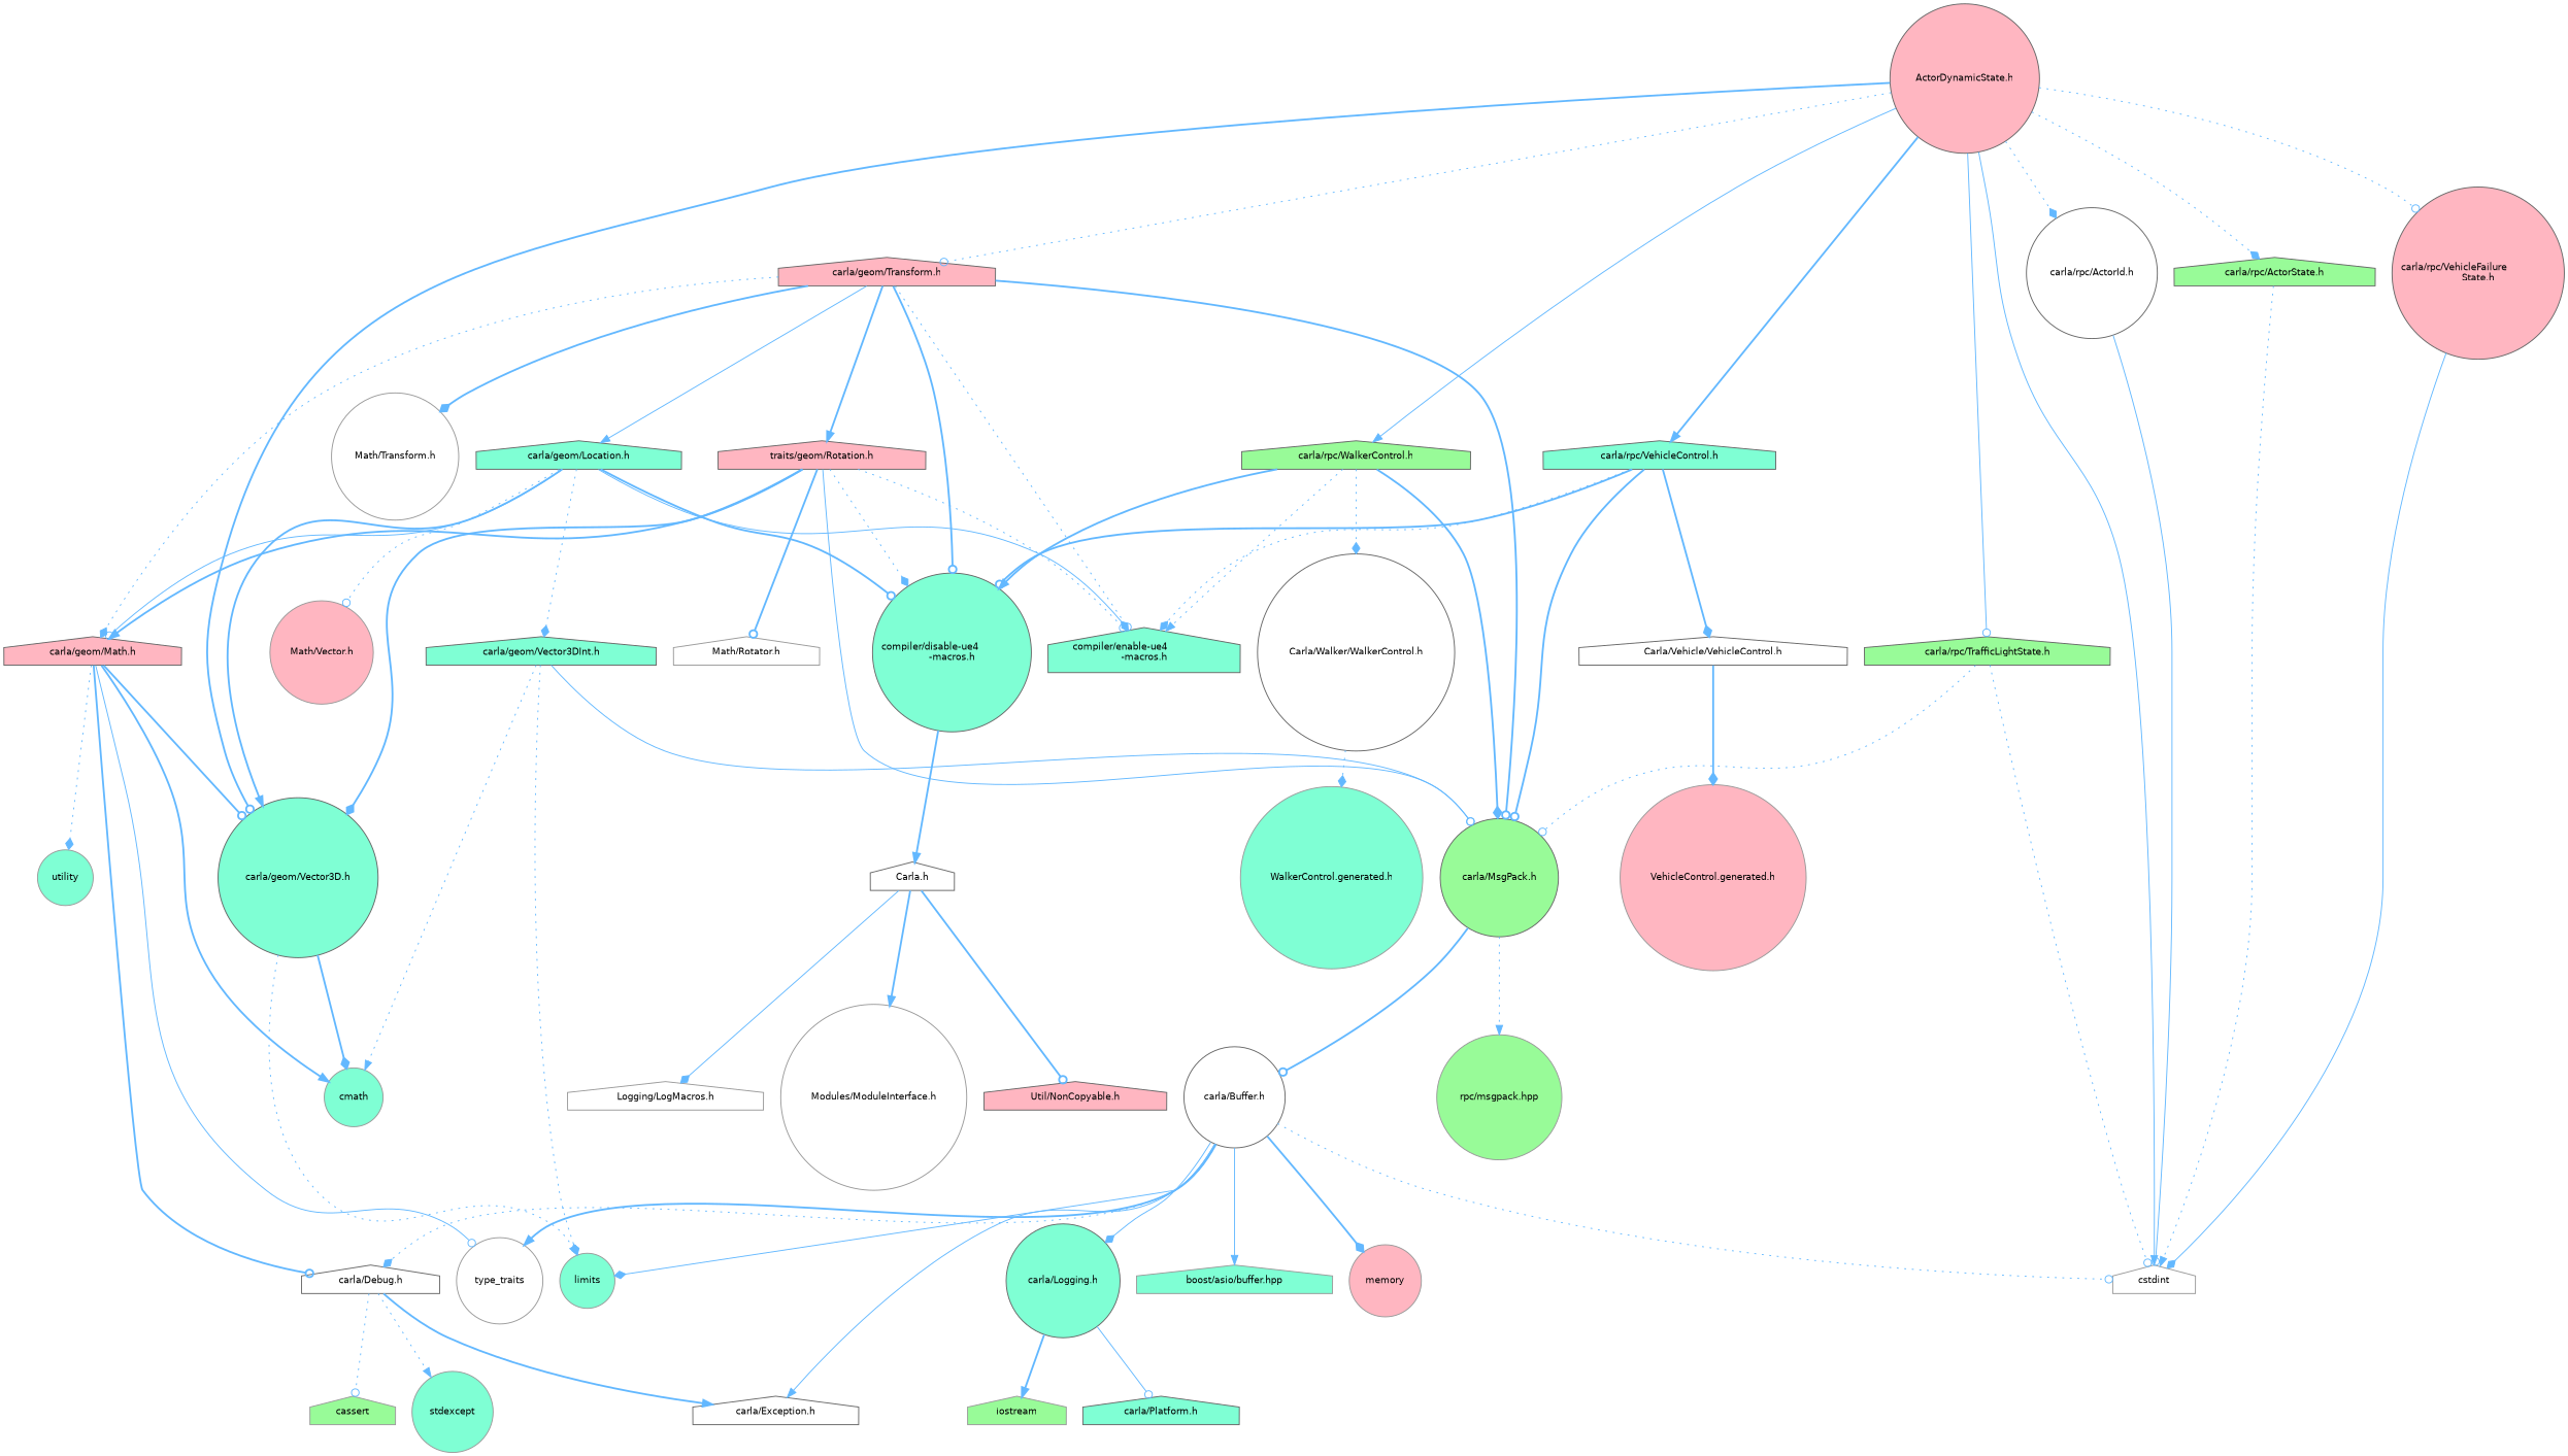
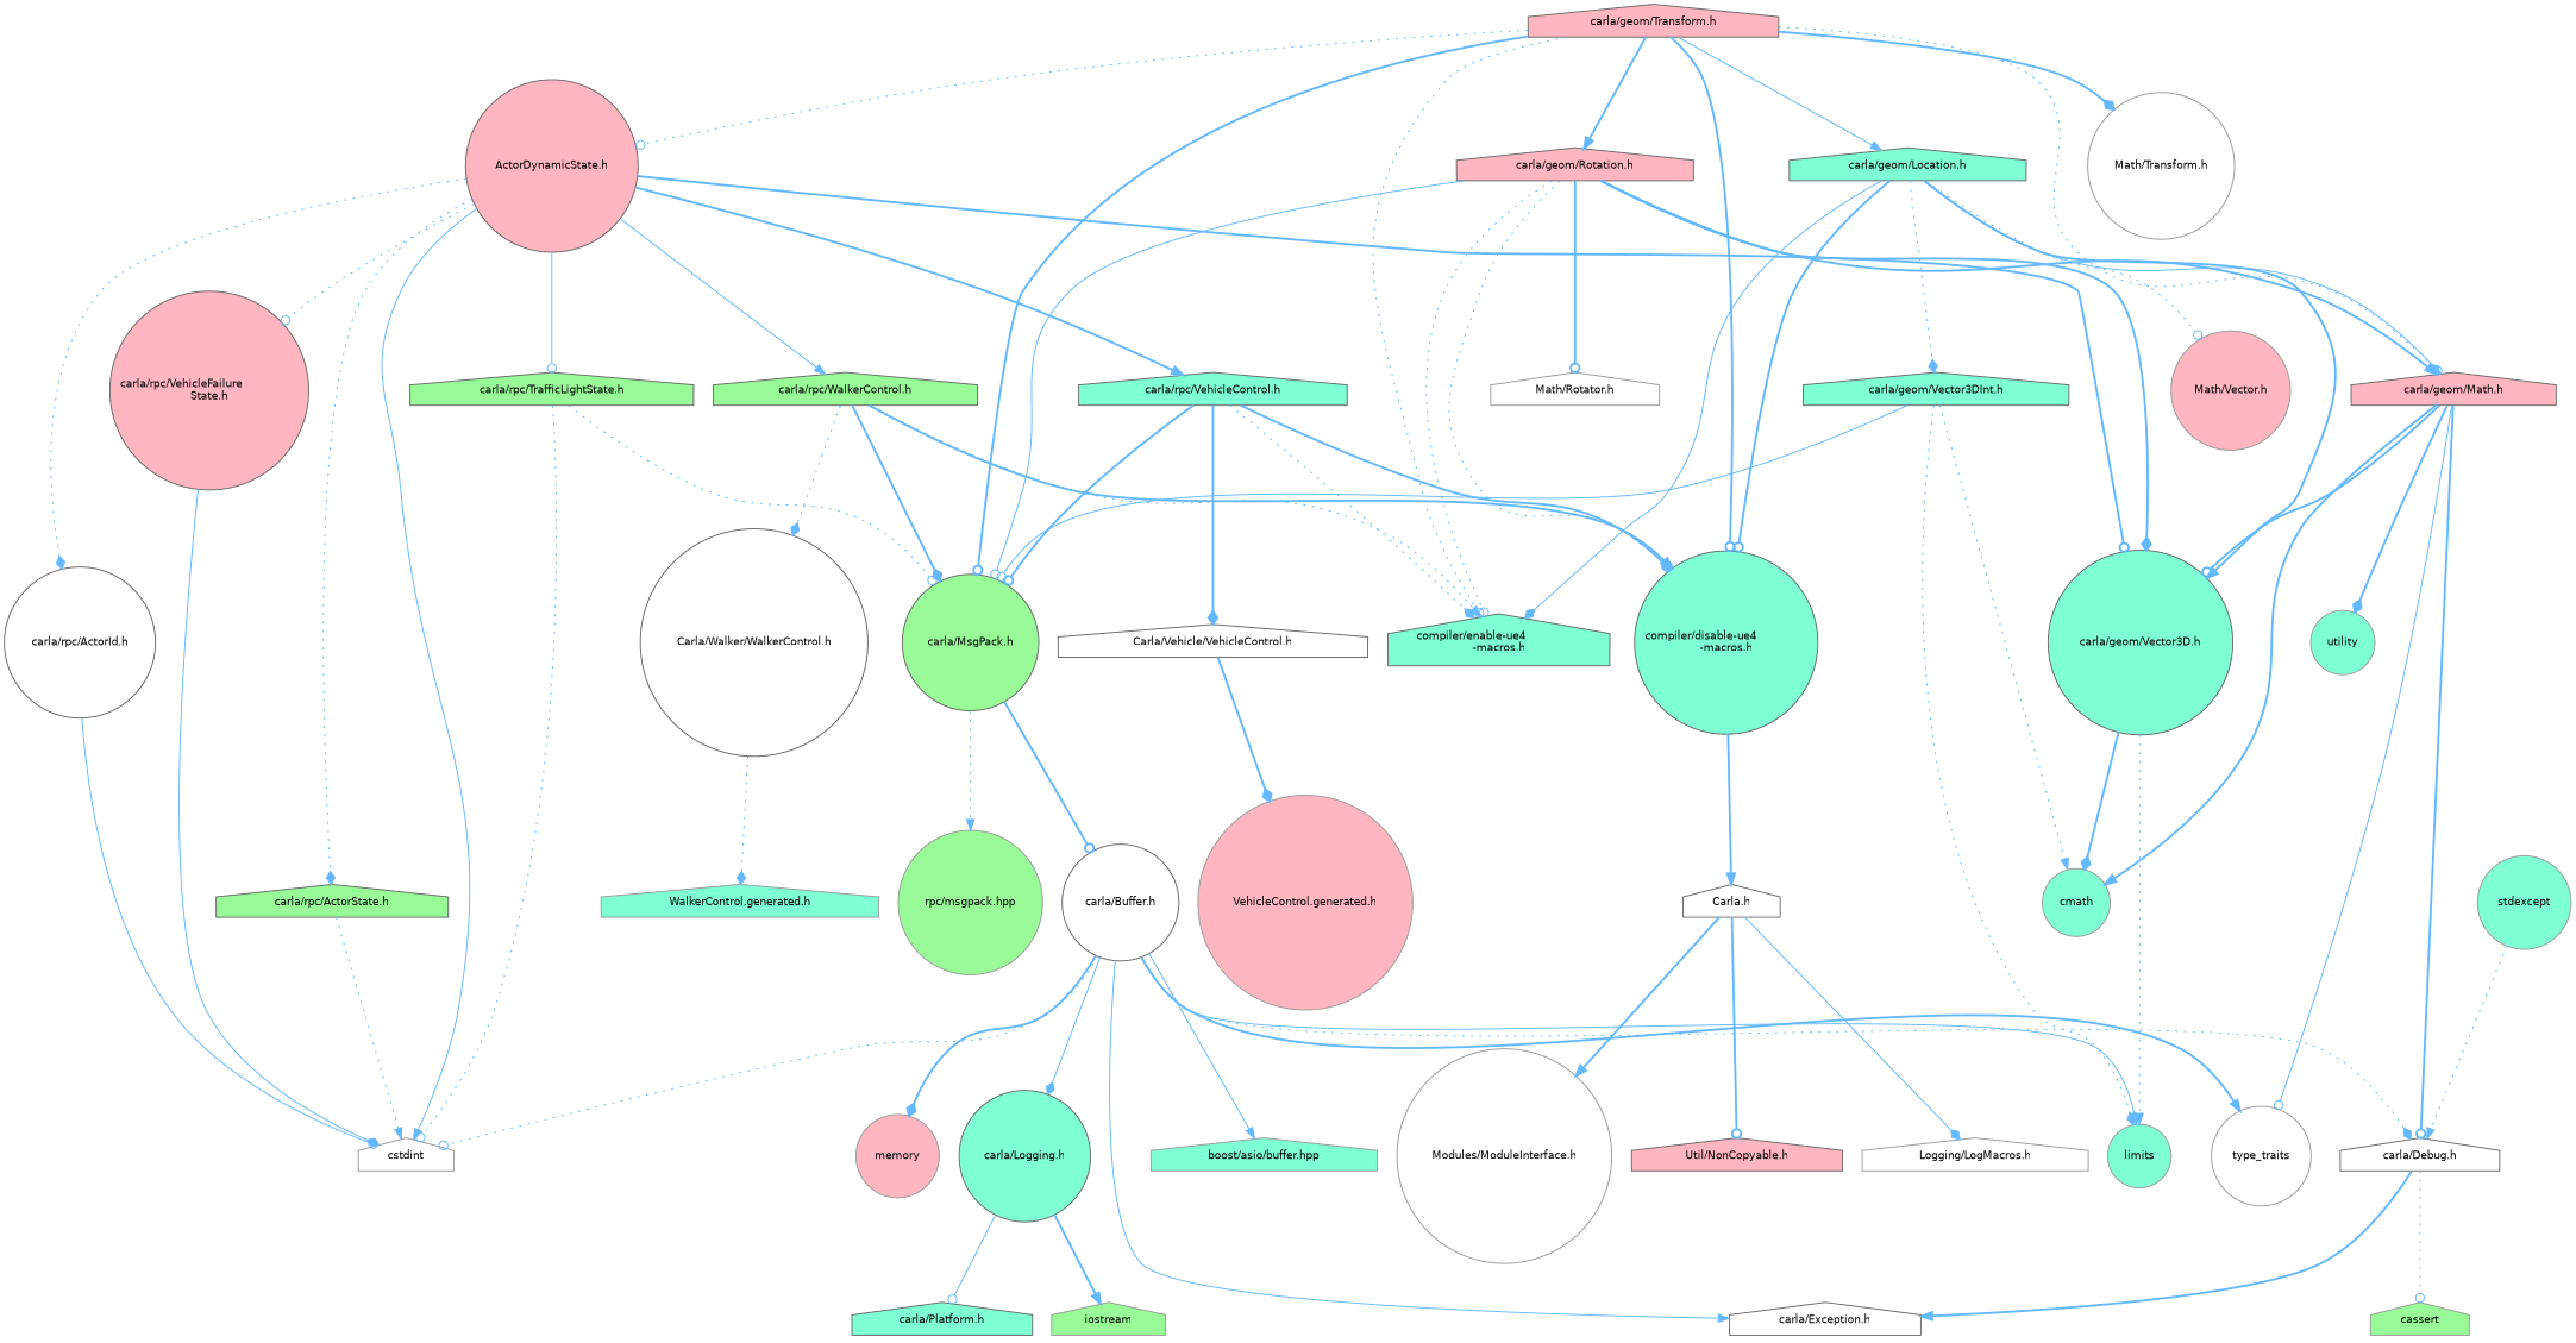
  digraph {
    node [color=grey40 fillcolor=aquamarine fontname=Helvetica fontsize=10 shape=house style=filled]
    edge [arrowhead=odot color=steelblue1 fontname=Helvetica fontsize=10 labelfontname=Helvetica labelfontsize=10 style=bold]
    n1 [color=gray40 fillcolor=lightpink fontcolor=black height=0.2 label="ActorDynamicState.h" shape=circle width=0.4]
    n2 [fillcolor=lightpink height=0.2 label="carla/geom/Transform.h" width=0.4]
    n3 [color=grey60 fillcolor=white height=0.2 label=cstdint width=0.4]
    n4 [height=0.2 label="carla/geom/Vector3D.h" shape=circle width=0.4]
    n5 [fillcolor=white height=0.2 label="carla/rpc/ActorId.h" shape=circle width=0.4]
    n6 [fillcolor=palegreen height=0.2 label="carla/rpc/ActorState.h" width=0.4]
    n7 [fillcolor=lightpink height=0.2 label="carla/rpc/VehicleFailure\lState.h" shape=circle width=0.4]
    n8 [fillcolor=palegreen height=0.2 label="carla/rpc/TrafficLightState.h" width=0.4]
    n9 [height=0.2 label="carla/rpc/VehicleControl.h" width=0.4]
    n10 [fillcolor=palegreen height=0.2 label="carla/rpc/WalkerControl.h" width=0.4]
    n11 [fillcolor=palegreen height=0.2 label="carla/MsgPack.h" shape=circle width=0.4]
    n12 [height=0.2 label="carla/geom/Location.h" width=0.4]
    n13 [fillcolor=lightpink height=0.2 label="carla/geom/Math.h" width=0.4]
    n14 [height=0.2 label="compiler/enable-ue4\l-macros.h" width=0.4]
    n15 [height=0.2 label="compiler/disable-ue4\l-macros.h" shape=circle width=0.4]
-   n16 [fillcolor=lightpink height=0.2 label="traits/geom/Rotation.h" width=0.4]
+   n16 [fillcolor=lightpink height=0.2 label="carla/geom/Rotation.h" width=0.4]
    n17 [color=grey60 fillcolor=white height=0.2 label="Math/Transform.h" shape=circle width=0.4]
    n18 [color=grey60 height=0.2 label=limits shape=circle width=0.4]
    n19 [color=grey60 height=0.2 label=cmath shape=circle width=0.4]
    n20 [fillcolor=white height=0.2 label="Carla/Vehicle/VehicleControl.h" width=0.4]
    n21 [fillcolor=white height=0.2 label="Carla/Walker/WalkerControl.h" shape=circle width=0.4]
    n22 [fillcolor=white height=0.2 label="carla/Buffer.h" shape=circle width=0.4]
    n23 [color=grey60 fillcolor=palegreen height=0.2 label="rpc/msgpack.hpp" shape=circle width=0.4]
    n24 [height=0.2 label="carla/geom/Vector3DInt.h" width=0.4]
    n25 [color=grey60 fillcolor=lightpink height=0.2 label="Math/Vector.h" shape=circle width=0.4]
    n26 [fillcolor=white height=0.2 label="carla/Debug.h" width=0.4]
    n27 [color=grey60 fillcolor=white height=0.2 label=type_traits shape=circle width=0.4]
    n28 [color=grey60 height=0.2 label=utility shape=circle width=0.4]
    n29 [fillcolor=white height=0.2 label="Carla.h" width=0.4]
    n30 [color=grey60 fillcolor=white height=0.2 label="Math/Rotator.h" width=0.4]
    n31 [fillcolor=white height=0.2 label="carla/Exception.h" width=0.4]
    n32 [height=0.2 label="carla/Logging.h" shape=circle width=0.4]
    n33 [color=grey60 height=0.2 label="boost/asio/buffer.hpp" width=0.4]
    n34 [color=grey60 fillcolor=lightpink height=0.2 label=memory shape=circle width=0.4]
    n35 [color=grey60 height=0.2 label=stdexcept shape=circle width=0.4]
    n36 [color=grey60 fillcolor=palegreen height=0.2 label=cassert width=0.4]
    n37 [height=0.2 label="carla/Platform.h" width=0.4]
    n38 [color=grey60 fillcolor=palegreen height=0.2 label=iostream width=0.4]
    n39 [fillcolor=lightpink height=0.2 label="Util/NonCopyable.h" width=0.4]
    n40 [color=grey60 fillcolor=white height=0.2 label="Logging/LogMacros.h" width=0.4]
    n41 [color=grey60 fillcolor=white height=0.2 label="Modules/ModuleInterface.h" shape=circle width=0.4]
    n42 [color=grey60 fillcolor=lightpink height=0.2 label="VehicleControl.generated.h" shape=circle width=0.4]
-   n43 [color=grey60 height=0.2 label="WalkerControl.generated.h" shape=circle width=0.4]
-   n1 -> n2 [style=dotted]
+   n43 [color=grey60 height=0.2 label="WalkerControl.generated.h" width=0.4]
+   n2 -> n1 [style=dotted]
    n1 -> n3 [arrowhead=normal style=solid]
    n1 -> n4
    n1 -> n5 [arrowhead=diamond style=dotted]
    n1 -> n6 [arrowhead=diamond style=dotted]
    n1 -> n7 [style=dotted]
    n1 -> n8 [style=solid]
    n1 -> n9 [arrowhead=normal]
    n1 -> n10 [arrowhead=normal style=solid]
    n2 -> n11
    n2 -> n12 [arrowhead=normal style=solid]
    n2 -> n13 [arrowhead=diamond style=dotted]
    n2 -> n14 [style=dotted]
    n2 -> n15
    n2 -> n16 [arrowhead=normal]
    n2 -> n17 [arrowhead=diamond]
    n4 -> n18 [arrowhead=normal style=dotted]
    n4 -> n19 [arrowhead=diamond]
    n5 -> n3 [style=solid]
    n6 -> n3 [arrowhead=normal style=dotted]
    n7 -> n3 [arrowhead=diamond style=solid]
    n8 -> n3 [style=dotted]
    n8 -> n11 [style=dotted]
    n9 -> n11
    n9 -> n14 [arrowhead=diamond style=dotted]
    n9 -> n15
    n9 -> n20 [arrowhead=diamond]
    n10 -> n11 [arrowhead=diamond]
    n10 -> n14 [arrowhead=normal style=dotted]
    n10 -> n15 [arrowhead=normal]
    n10 -> n21 [arrowhead=diamond style=dotted]
    n11 -> n22
    n11 -> n23 [arrowhead=normal style=dotted]
    n12 -> n4 [arrowhead=normal]
    n12 -> n13 [style=solid]
    n12 -> n14 [arrowhead=diamond style=solid]
    n12 -> n15
    n12 -> n24 [arrowhead=diamond style=dotted]
    n12 -> n25 [style=dotted]
    n13 -> n4
    n13 -> n19 [arrowhead=normal]
    n13 -> n26
    n13 -> n27 [style=solid]
-   n13 -> n28 [arrowhead=diamond style=dotted]
+   n13 -> n28 [arrowhead=diamond]
    n15 -> n29 [arrowhead=normal]
    n16 -> n4 [arrowhead=diamond]
    n16 -> n11 [style=solid]
    n16 -> n13 [arrowhead=normal]
    n16 -> n14 [style=dotted]
    n16 -> n15 [arrowhead=diamond style=dotted]
    n16 -> n30
    n20 -> n42 [arrowhead=diamond]
    n21 -> n43 [arrowhead=diamond style=dotted]
    n22 -> n3 [style=dotted]
    n22 -> n18 [arrowhead=diamond style=solid]
    n22 -> n26 [arrowhead=diamond style=dotted]
    n22 -> n27 [arrowhead=normal]
    n22 -> n31 [arrowhead=normal style=solid]
    n22 -> n32 [arrowhead=diamond style=solid]
    n22 -> n33 [arrowhead=normal style=solid]
    n22 -> n34 [arrowhead=diamond]
    n24 -> n11 [style=solid]
    n24 -> n18 [arrowhead=diamond style=dotted]
    n24 -> n19 [arrowhead=normal style=dotted]
    n26 -> n31 [arrowhead=normal]
-   n26 -> n35 [arrowhead=normal style=dotted]
+   n35 -> n26 [arrowhead=normal style=dotted]
    n26 -> n36 [style=dotted]
    n29 -> n39
    n29 -> n40 [arrowhead=diamond style=solid]
    n29 -> n41 [arrowhead=normal]
    n32 -> n37 [style=solid]
    n32 -> n38 [arrowhead=normal]
  }
